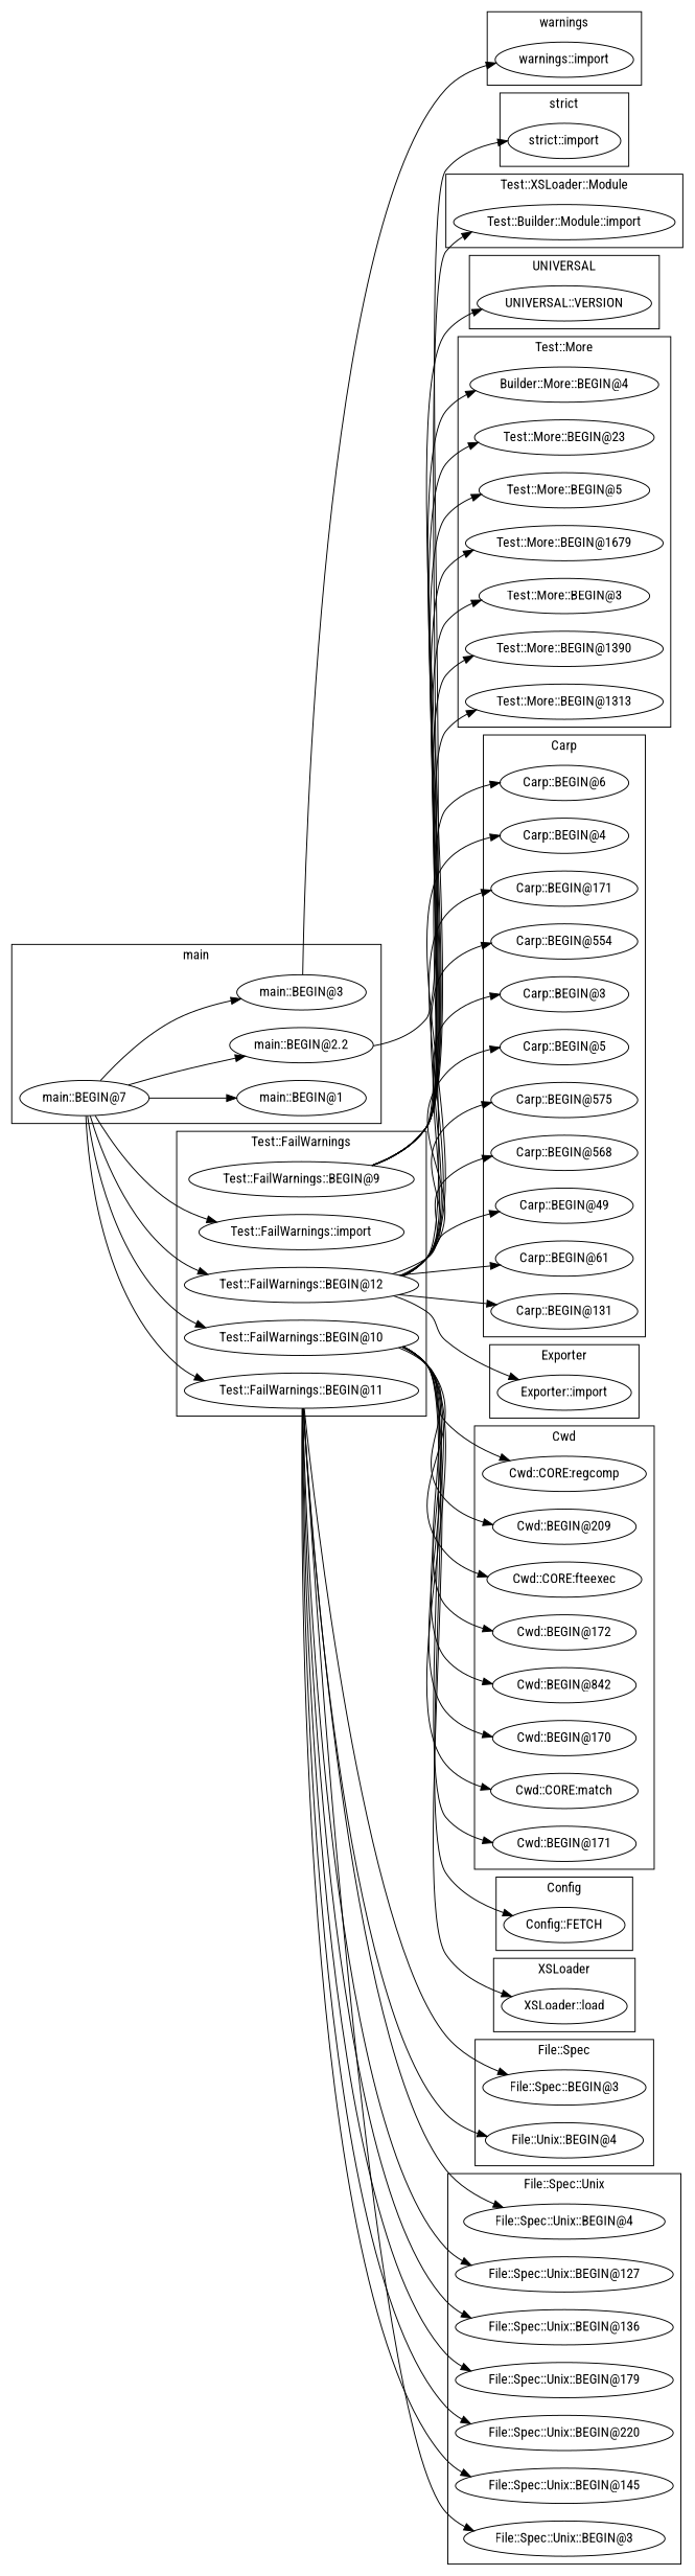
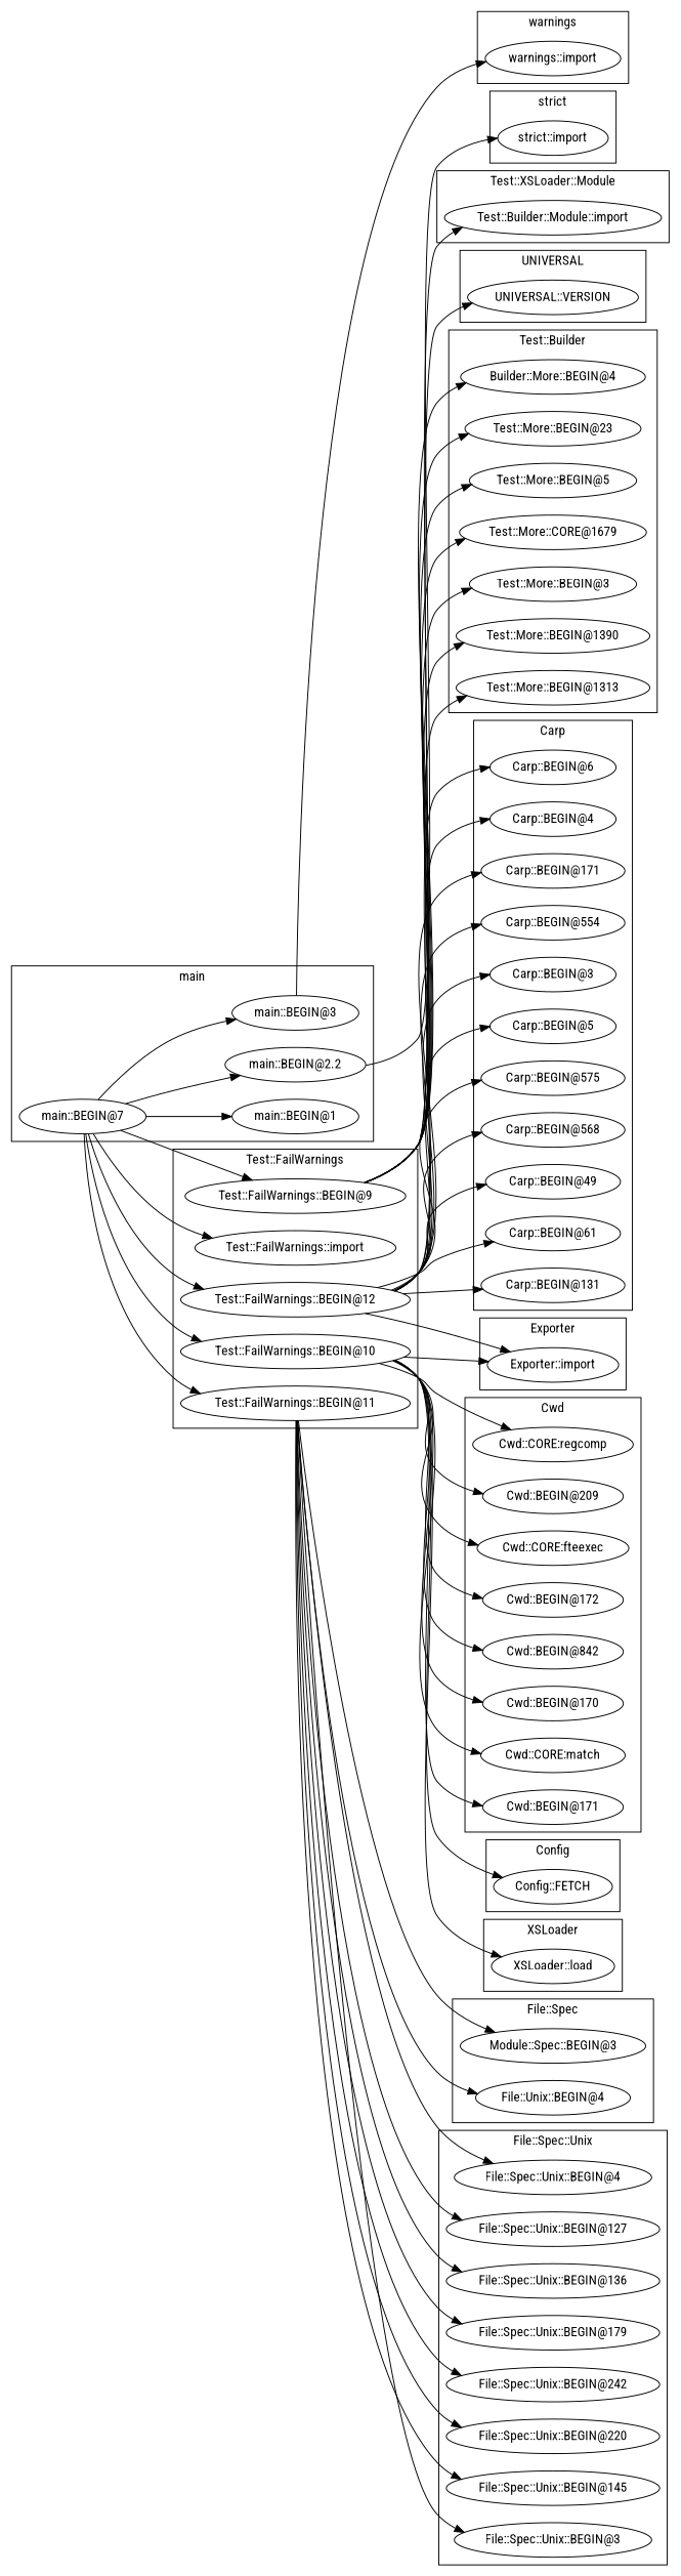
  digraph {
    fontname="Roboto Condensed"
    rankdir=LR
    node [fontname="Roboto Condensed"]
    edge [fontname="Roboto Condensed"]
    "Test::Builder::Module::import"
    "UNIVERSAL::VERSION"
-   "File::Spec::BEGIN@3"
+   "File::Spec::BEGIN@3" [label="Module::Spec::BEGIN@3"]
    n4 [label="File::Unix::BEGIN@4"]
    "Cwd::CORE:regcomp"
    "Cwd::BEGIN@209"
    "Cwd::CORE:fteexec"
    "Cwd::BEGIN@172"
    "Cwd::BEGIN@842"
    "Cwd::BEGIN@170"
    "Cwd::CORE:match"
    "Cwd::BEGIN@171"
    "warnings::import"
    "main::BEGIN@7"
    "main::BEGIN@1"
    "main::BEGIN@3"
    "main::BEGIN@2.2"
    n18 [label="Builder::More::BEGIN@4"]
    "Test::More::BEGIN@23"
    "Test::More::BEGIN@5"
-   "Test::More::BEGIN@1679"
+   "Test::More::BEGIN@1679" [label="Test::More::CORE@1679"]
    "Test::More::BEGIN@3"
    "Test::More::BEGIN@1390"
    "Test::More::BEGIN@1313"
    "File::Spec::Unix::BEGIN@4"
    "File::Spec::Unix::BEGIN@127"
    "File::Spec::Unix::BEGIN@136"
    "File::Spec::Unix::BEGIN@179"
+   "File::Spec::Unix::BEGIN@242"
    "File::Spec::Unix::BEGIN@220"
    "File::Spec::Unix::BEGIN@145"
    "File::Spec::Unix::BEGIN@3"
    "strict::import"
    "Config::FETCH"
    "Carp::BEGIN@6"
    "Carp::BEGIN@4"
    "Carp::BEGIN@171"
    n38 [label="Carp::BEGIN@554"]
    "Carp::BEGIN@3"
    "Carp::BEGIN@5"
    "Carp::BEGIN@575"
    "Carp::BEGIN@568"
    "Carp::BEGIN@49"
    "Carp::BEGIN@61"
    "Carp::BEGIN@131"
    "XSLoader::load"
    "Exporter::import"
    "Test::FailWarnings::BEGIN@9"
    "Test::FailWarnings::import"
    "Test::FailWarnings::BEGIN@12"
    "Test::FailWarnings::BEGIN@10"
    "Test::FailWarnings::BEGIN@11"
    subgraph cluster_1 {
      label="Test::XSLoader::Module"
      "Test::Builder::Module::import"
    }
    subgraph cluster_2 {
      label=UNIVERSAL
      "UNIVERSAL::VERSION"
    }
    subgraph cluster_3 {
      label="File::Spec"
      "File::Spec::BEGIN@3"
      n4
    }
    subgraph cluster_4 {
      label=Cwd
      "Cwd::CORE:regcomp"
      "Cwd::BEGIN@209"
      "Cwd::CORE:fteexec"
      "Cwd::BEGIN@172"
      "Cwd::BEGIN@842"
      "Cwd::BEGIN@170"
      "Cwd::CORE:match"
      "Cwd::BEGIN@171"
    }
    subgraph cluster_5 {
      label=warnings
      "warnings::import"
    }
    subgraph cluster_6 {
      label=main
      "main::BEGIN@7"
      "main::BEGIN@1"
      "main::BEGIN@3"
      "main::BEGIN@2.2"
    }
    subgraph cluster_7 {
-     label="Test::More"
+     label="Test::Builder"
      n18
      "Test::More::BEGIN@23"
      "Test::More::BEGIN@5"
      "Test::More::BEGIN@1679"
      "Test::More::BEGIN@3"
      "Test::More::BEGIN@1390"
      "Test::More::BEGIN@1313"
    }
    subgraph cluster_8 {
      label="File::Spec::Unix"
      "File::Spec::Unix::BEGIN@4"
      "File::Spec::Unix::BEGIN@127"
      "File::Spec::Unix::BEGIN@136"
      "File::Spec::Unix::BEGIN@179"
+     "File::Spec::Unix::BEGIN@242"
      "File::Spec::Unix::BEGIN@220"
      "File::Spec::Unix::BEGIN@145"
      "File::Spec::Unix::BEGIN@3"
    }
    subgraph cluster_9 {
      label="strict"
      "strict::import"
    }
    subgraph cluster_10 {
      label=Config
      "Config::FETCH"
    }
    subgraph cluster_11 {
      label=Carp
      "Carp::BEGIN@6"
      "Carp::BEGIN@4"
      "Carp::BEGIN@171"
      n38
      "Carp::BEGIN@3"
      "Carp::BEGIN@5"
      "Carp::BEGIN@575"
      "Carp::BEGIN@568"
      "Carp::BEGIN@49"
      "Carp::BEGIN@61"
      "Carp::BEGIN@131"
    }
    subgraph cluster_12 {
      label=XSLoader
      "XSLoader::load"
    }
    subgraph cluster_13 {
      label=Exporter
      "Exporter::import"
    }
    subgraph cluster_14 {
      label="Test::FailWarnings"
      "Test::FailWarnings::BEGIN@9"
      "Test::FailWarnings::import"
      "Test::FailWarnings::BEGIN@12"
      "Test::FailWarnings::BEGIN@10"
      "Test::FailWarnings::BEGIN@11"
    }
    "main::BEGIN@7" -> "main::BEGIN@1"
    "main::BEGIN@7" -> "main::BEGIN@3"
    "main::BEGIN@7" -> "main::BEGIN@2.2"
+   "main::BEGIN@7" -> "Test::FailWarnings::BEGIN@9"
    "main::BEGIN@7" -> "Test::FailWarnings::import"
    "main::BEGIN@7" -> "Test::FailWarnings::BEGIN@12"
    "main::BEGIN@7" -> "Test::FailWarnings::BEGIN@10"
    "main::BEGIN@7" -> "Test::FailWarnings::BEGIN@11"
    "main::BEGIN@3" -> "warnings::import"
    "main::BEGIN@2.2" -> "strict::import"
    "Test::FailWarnings::BEGIN@9" -> "Test::Builder::Module::import"
    "Test::FailWarnings::BEGIN@9" -> "UNIVERSAL::VERSION"
    "Test::FailWarnings::BEGIN@9" -> n18
    "Test::FailWarnings::BEGIN@9" -> "Test::More::BEGIN@23"
    "Test::FailWarnings::BEGIN@9" -> "Test::More::BEGIN@5"
    "Test::FailWarnings::BEGIN@9" -> "Test::More::BEGIN@1679"
    "Test::FailWarnings::BEGIN@9" -> "Test::More::BEGIN@3"
    "Test::FailWarnings::BEGIN@9" -> "Test::More::BEGIN@1390"
    "Test::FailWarnings::BEGIN@9" -> "Test::More::BEGIN@1313"
    "Test::FailWarnings::BEGIN@12" -> "Carp::BEGIN@6"
    "Test::FailWarnings::BEGIN@12" -> "Carp::BEGIN@4"
    "Test::FailWarnings::BEGIN@12" -> "Carp::BEGIN@171"
    "Test::FailWarnings::BEGIN@12" -> n38
    "Test::FailWarnings::BEGIN@12" -> "Carp::BEGIN@3"
    "Test::FailWarnings::BEGIN@12" -> "Carp::BEGIN@5"
    "Test::FailWarnings::BEGIN@12" -> "Carp::BEGIN@575"
    "Test::FailWarnings::BEGIN@12" -> "Carp::BEGIN@568"
    "Test::FailWarnings::BEGIN@12" -> "Carp::BEGIN@49"
    "Test::FailWarnings::BEGIN@12" -> "Carp::BEGIN@61"
    "Test::FailWarnings::BEGIN@12" -> "Carp::BEGIN@131"
    "Test::FailWarnings::BEGIN@12" -> "Exporter::import"
    "Test::FailWarnings::BEGIN@10" -> "Cwd::CORE:regcomp"
    "Test::FailWarnings::BEGIN@10" -> "Cwd::BEGIN@209"
    "Test::FailWarnings::BEGIN@10" -> "Cwd::CORE:fteexec"
    "Test::FailWarnings::BEGIN@10" -> "Cwd::BEGIN@172"
    "Test::FailWarnings::BEGIN@10" -> "Cwd::BEGIN@842"
    "Test::FailWarnings::BEGIN@10" -> "Cwd::BEGIN@170"
    "Test::FailWarnings::BEGIN@10" -> "Cwd::CORE:match"
    "Test::FailWarnings::BEGIN@10" -> "Cwd::BEGIN@171"
    "Test::FailWarnings::BEGIN@10" -> "Config::FETCH"
    "Test::FailWarnings::BEGIN@10" -> "XSLoader::load"
+   "Test::FailWarnings::BEGIN@10" -> "Exporter::import"
    "Test::FailWarnings::BEGIN@11" -> "File::Spec::BEGIN@3"
    "Test::FailWarnings::BEGIN@11" -> n4
    "Test::FailWarnings::BEGIN@11" -> "File::Spec::Unix::BEGIN@4"
    "Test::FailWarnings::BEGIN@11" -> "File::Spec::Unix::BEGIN@127"
    "Test::FailWarnings::BEGIN@11" -> "File::Spec::Unix::BEGIN@136"
    "Test::FailWarnings::BEGIN@11" -> "File::Spec::Unix::BEGIN@179"
+   "Test::FailWarnings::BEGIN@11" -> "File::Spec::Unix::BEGIN@242"
    "Test::FailWarnings::BEGIN@11" -> "File::Spec::Unix::BEGIN@220"
    "Test::FailWarnings::BEGIN@11" -> "File::Spec::Unix::BEGIN@145"
    "Test::FailWarnings::BEGIN@11" -> "File::Spec::Unix::BEGIN@3"
  }
